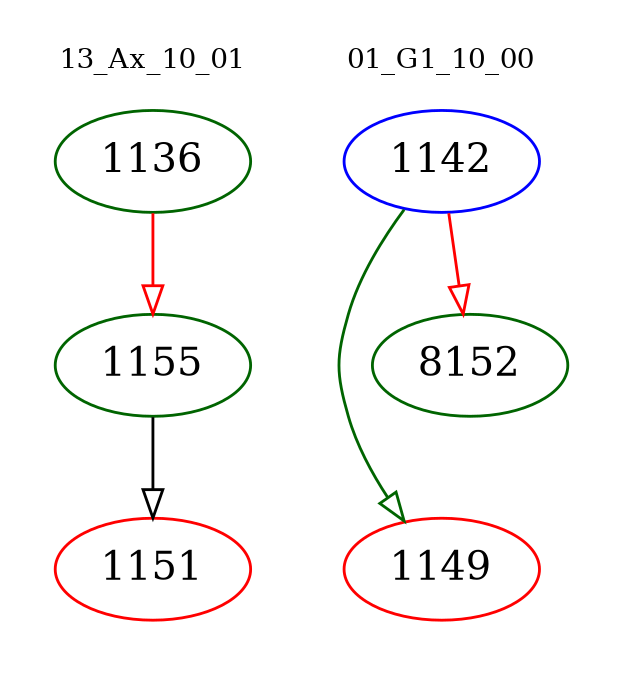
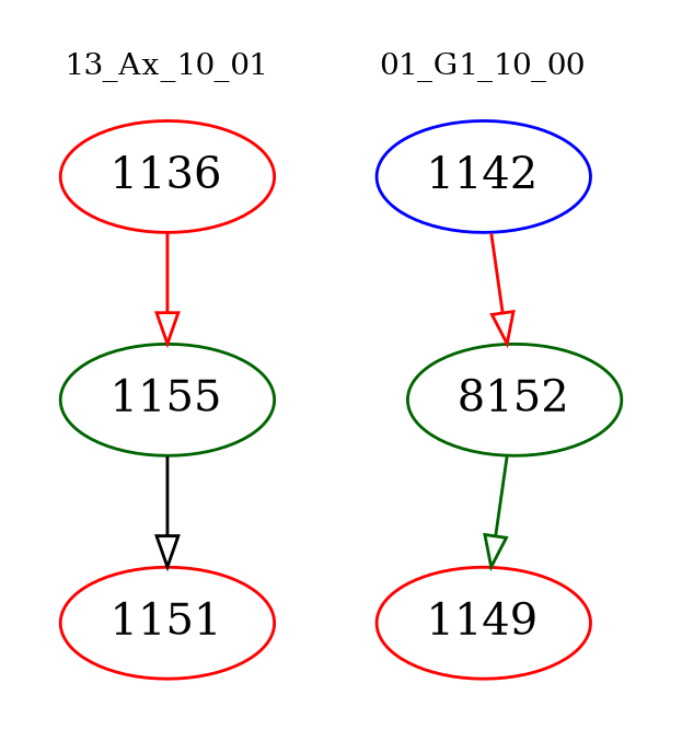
  digraph {
    node [color=darkgreen]
    edge [arrowhead=onormal color=red]
-   n1 [label=1136]
+   n1 [color=red label=1136]
    n2 [color=red label=1151]
    n3 [label=1155]
    n4 [color=blue label=1142]
    n5 [color=red label=1149]
    n6 [label=8152]
    subgraph cluster_1 {
      color=white
      fontsize=10
      label="13_Ax_10_01"
      n1
      n2
      n3
    }
    subgraph cluster_2 {
      color=white
      fontsize=10
      label="01_G1_10_00"
      n4
      n5
      n6
    }
    n1 -> n3
    n3 -> n2 [color=black]
-   n4 -> n5 [color=darkgreen]
+   n6 -> n5 [color=darkgreen]
    n4 -> n6
  }
